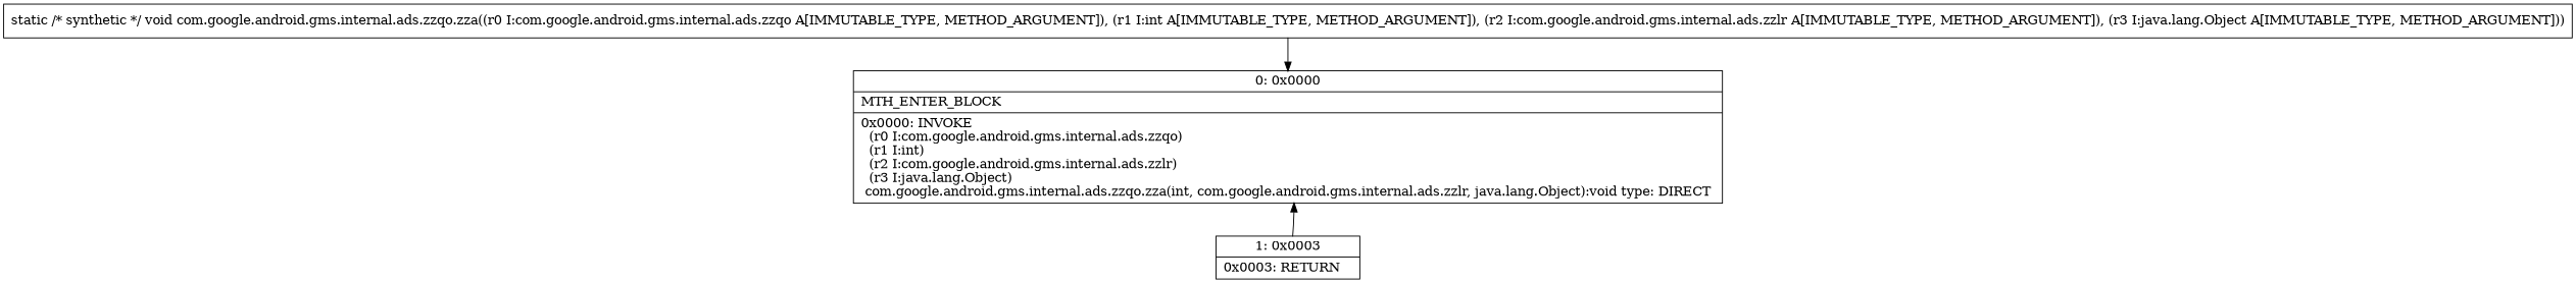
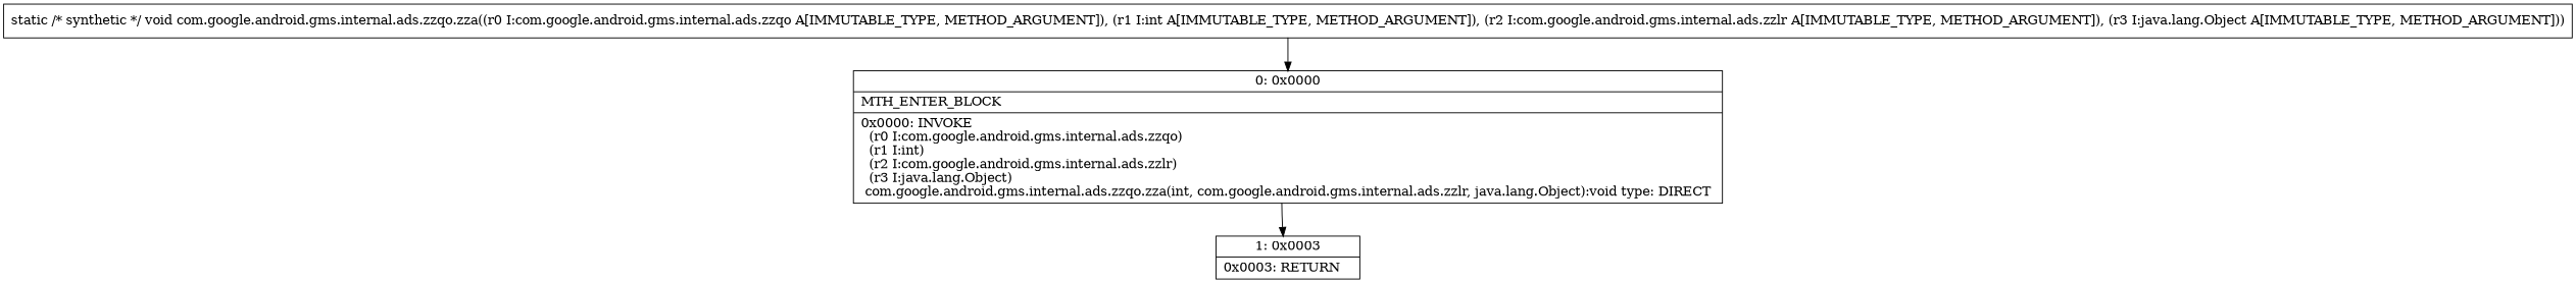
  digraph {
    node [shape=record]
    n1 [label="{0\:\ 0x0000|MTH_ENTER_BLOCK\l|0x0000: INVOKE  \l  (r0 I:com.google.android.gms.internal.ads.zzqo)\l  (r1 I:int)\l  (r2 I:com.google.android.gms.internal.ads.zzlr)\l  (r3 I:java.lang.Object)\l com.google.android.gms.internal.ads.zzqo.zza(int, com.google.android.gms.internal.ads.zzlr, java.lang.Object):void type: DIRECT \l}"]
    n2 [label="{1\:\ 0x0003|0x0003: RETURN   \l}"]
    n3 [label="{static \/* synthetic *\/ void com.google.android.gms.internal.ads.zzqo.zza((r0 I:com.google.android.gms.internal.ads.zzqo A[IMMUTABLE_TYPE, METHOD_ARGUMENT]), (r1 I:int A[IMMUTABLE_TYPE, METHOD_ARGUMENT]), (r2 I:com.google.android.gms.internal.ads.zzlr A[IMMUTABLE_TYPE, METHOD_ARGUMENT]), (r3 I:java.lang.Object A[IMMUTABLE_TYPE, METHOD_ARGUMENT])) }"]
-   n2 -> n1
+   n1 -> n2
    n3 -> n1
  }
